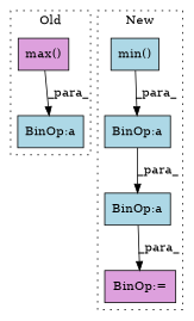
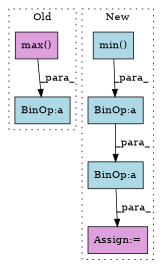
  digraph {
    node [a=82 l=1 shape=box style=filled fillcolor=lightblue]
    n1 [a=75 l=10 label="max()" s=2496 fillcolor=plum]
    n2 [label="BinOp:a" s=2506]
    n3 [a=75 l=18 label="min()" s=2658]
    n4 [l=3 label="BinOp:a" s=2635]
-   n5 [a=68 l=3 label="BinOp:=" s=2690 fillcolor=plum]
+   n5 [a=68 l=3 label="Assign:=" s=2690 fillcolor=plum]
    n6 [label="BinOp:a" s=2657]
    subgraph cluster_1 {
      label=Old
      style=dotted
      n1
      n2
    }
    subgraph cluster_2 {
      label=New
      style=dotted
      n3
      n4
      n5
      n6
    }
    n1 -> n2 [label=_para_]
    n3 -> n6 [label=_para_]
    n4 -> n5 [label=_para_]
    n6 -> n4 [label=_para_]
  }
